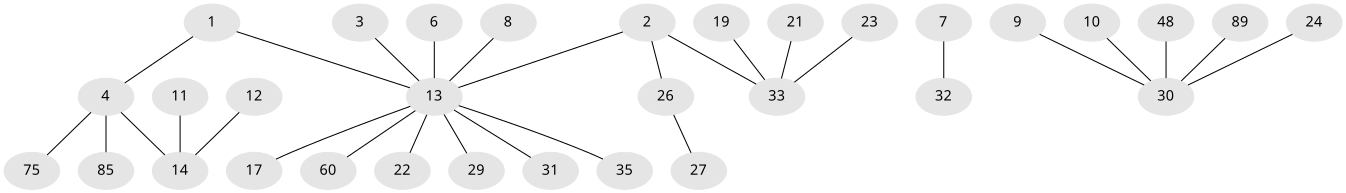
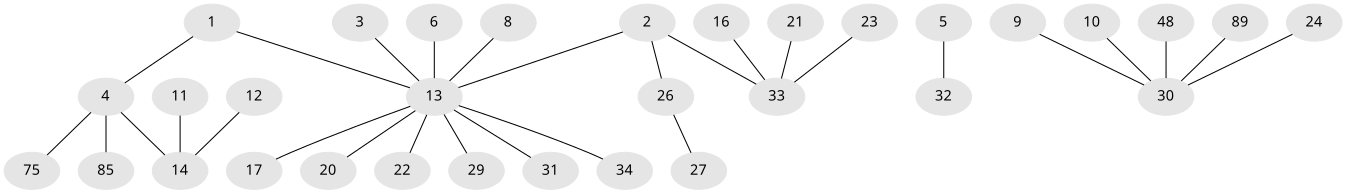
  graph {
    fontname="Noto Sans"
    node [color=gray90 fontname="Noto Sans" style=filled]
    edge [fontname="Noto Sans" weight=1.0]
    1
    4
    13
    14
    n5 [label=75]
    n6 [label=85]
    17
-   20 [label=60]
+   20
    22
    29
    31
-   34 [label=35]
+   34
    2
    26
    33
    27
    3
-   5 [label=7]
+   5
    32
    6
    8
    9
    30
    10
    11
    12
-   16 [label=19]
+   16
    n28 [label=48]
    n29 [label=89]
    21
    23
    24
    1 -- 4
    1 -- 13
    4 -- 14
    4 -- n5
    4 -- n6
    13 -- 17
    13 -- 20
    13 -- 22
    13 -- 29
    13 -- 31
    13 -- 34
    2 -- 13
    2 -- 26
    2 -- 33
    26 -- 27
    3 -- 13
    5 -- 32
    6 -- 13
    8 -- 13
    9 -- 30
    10 -- 30
    11 -- 14
    12 -- 14
    16 -- 33
    n28 -- 30
    n29 -- 30
    21 -- 33
    23 -- 33
    24 -- 30
  }
